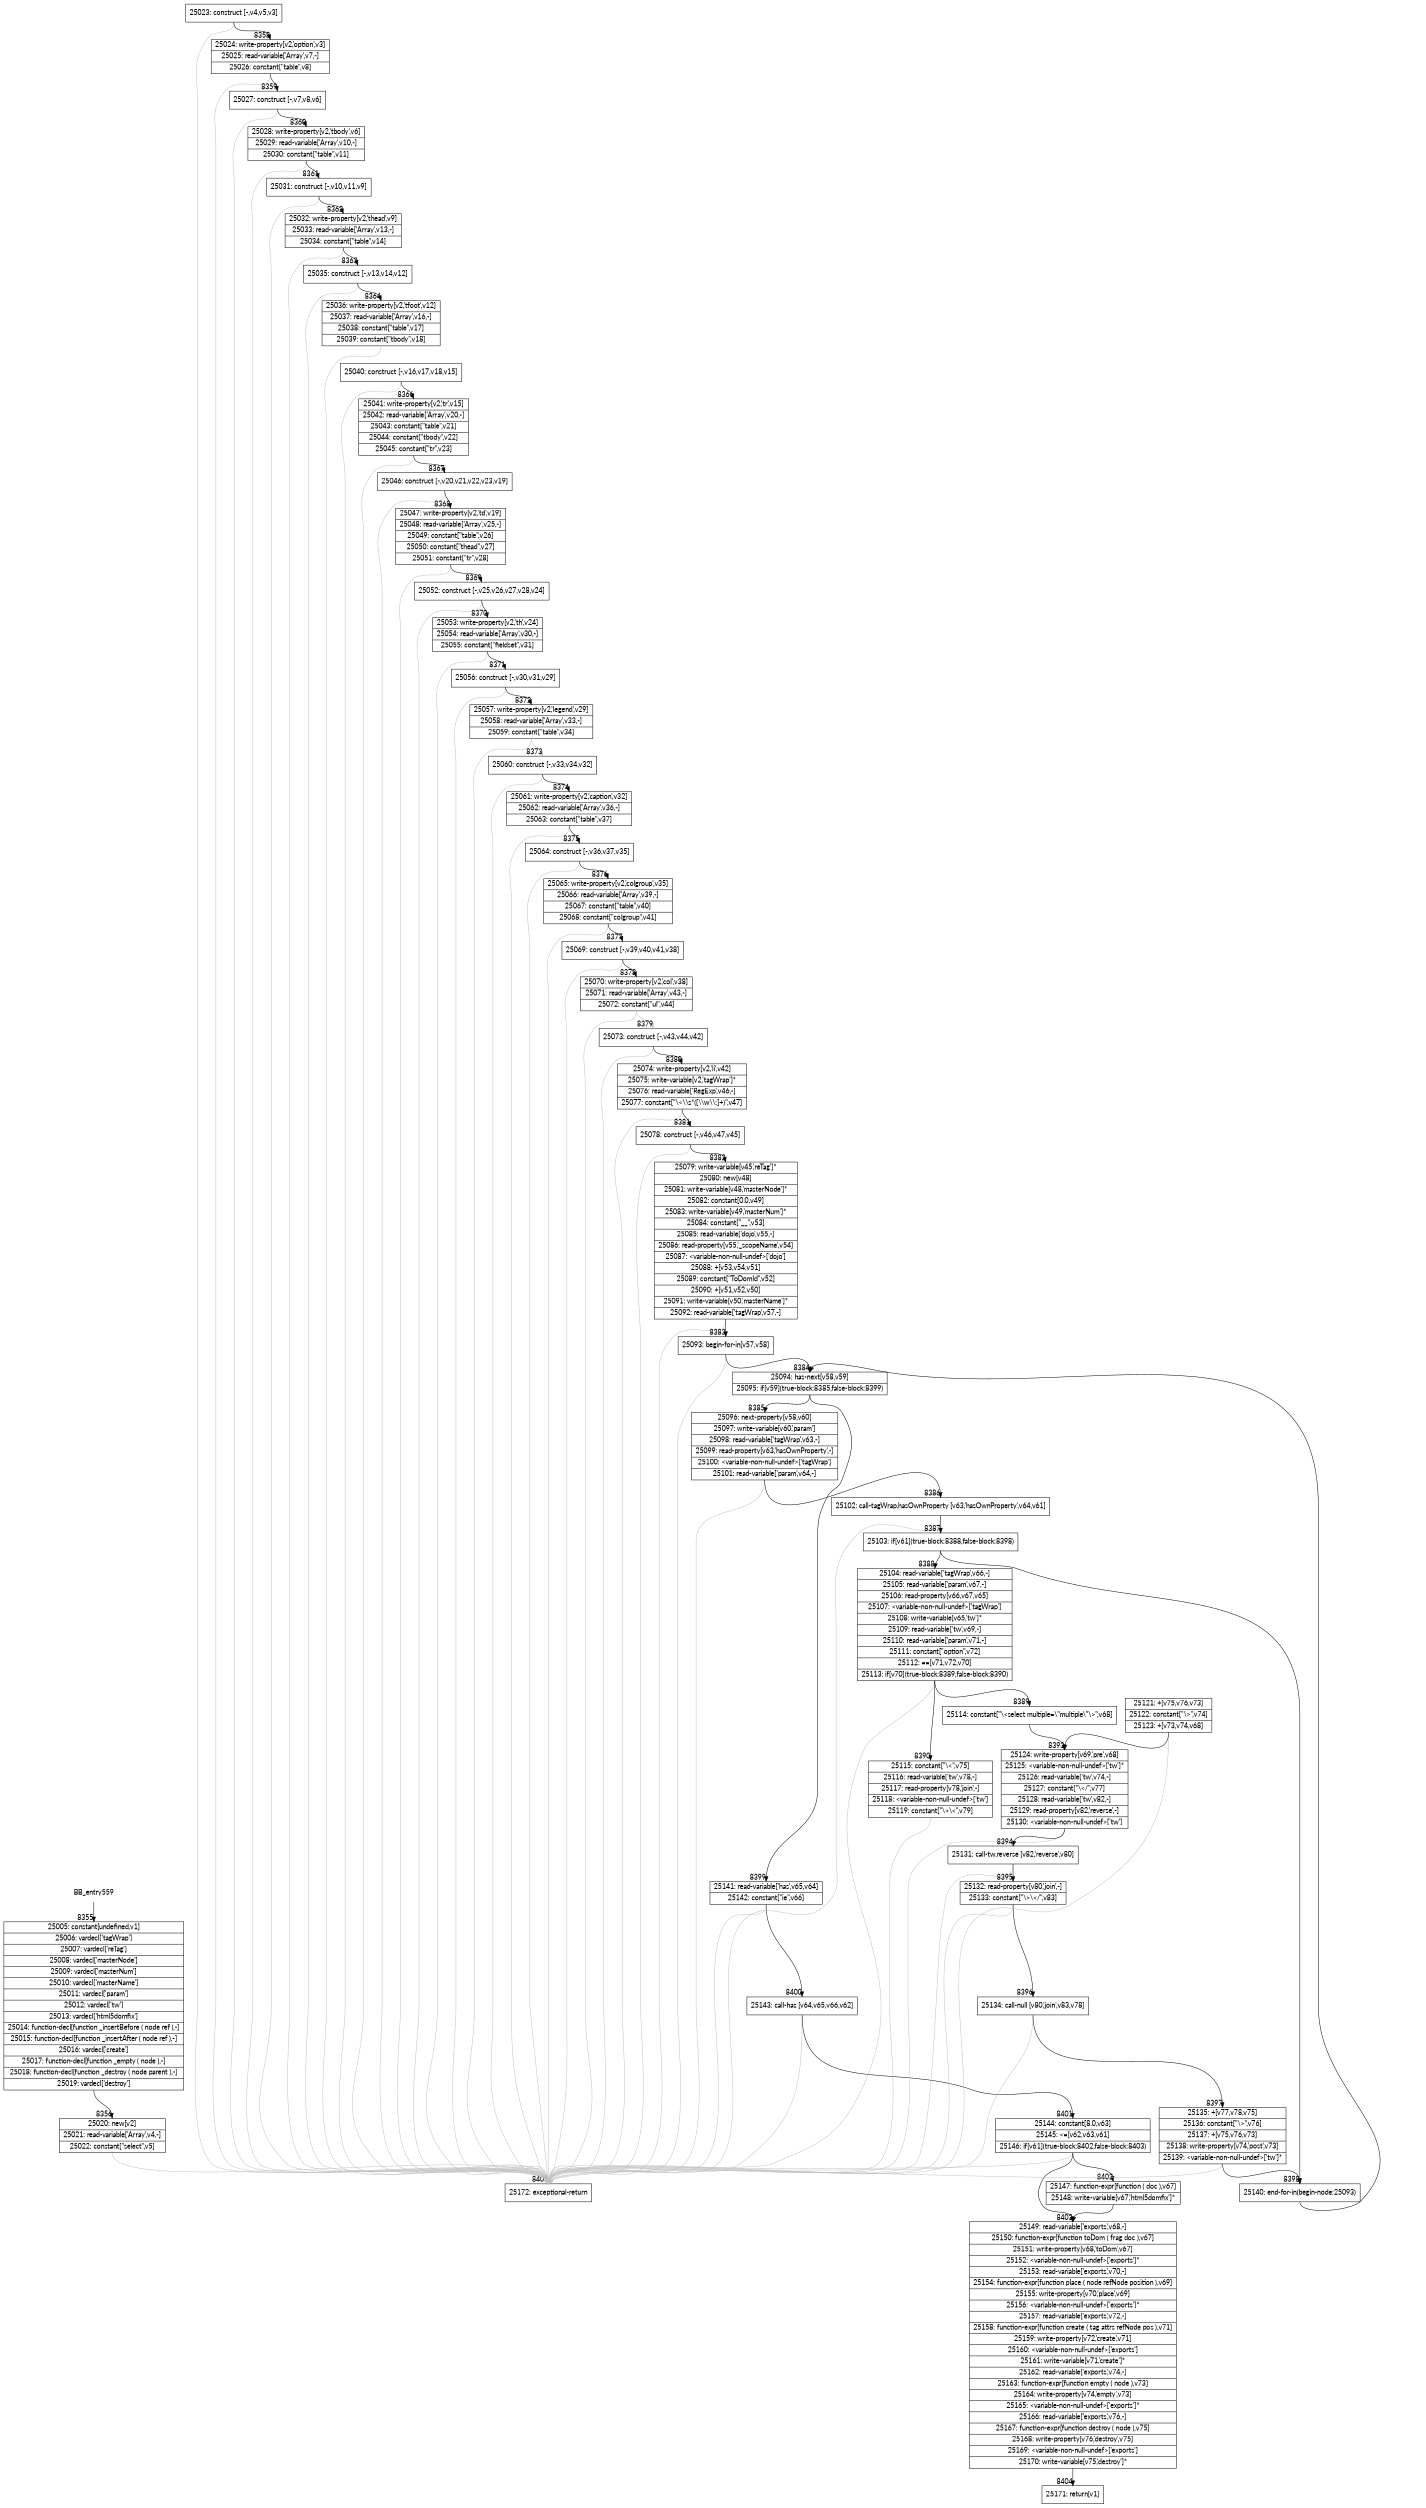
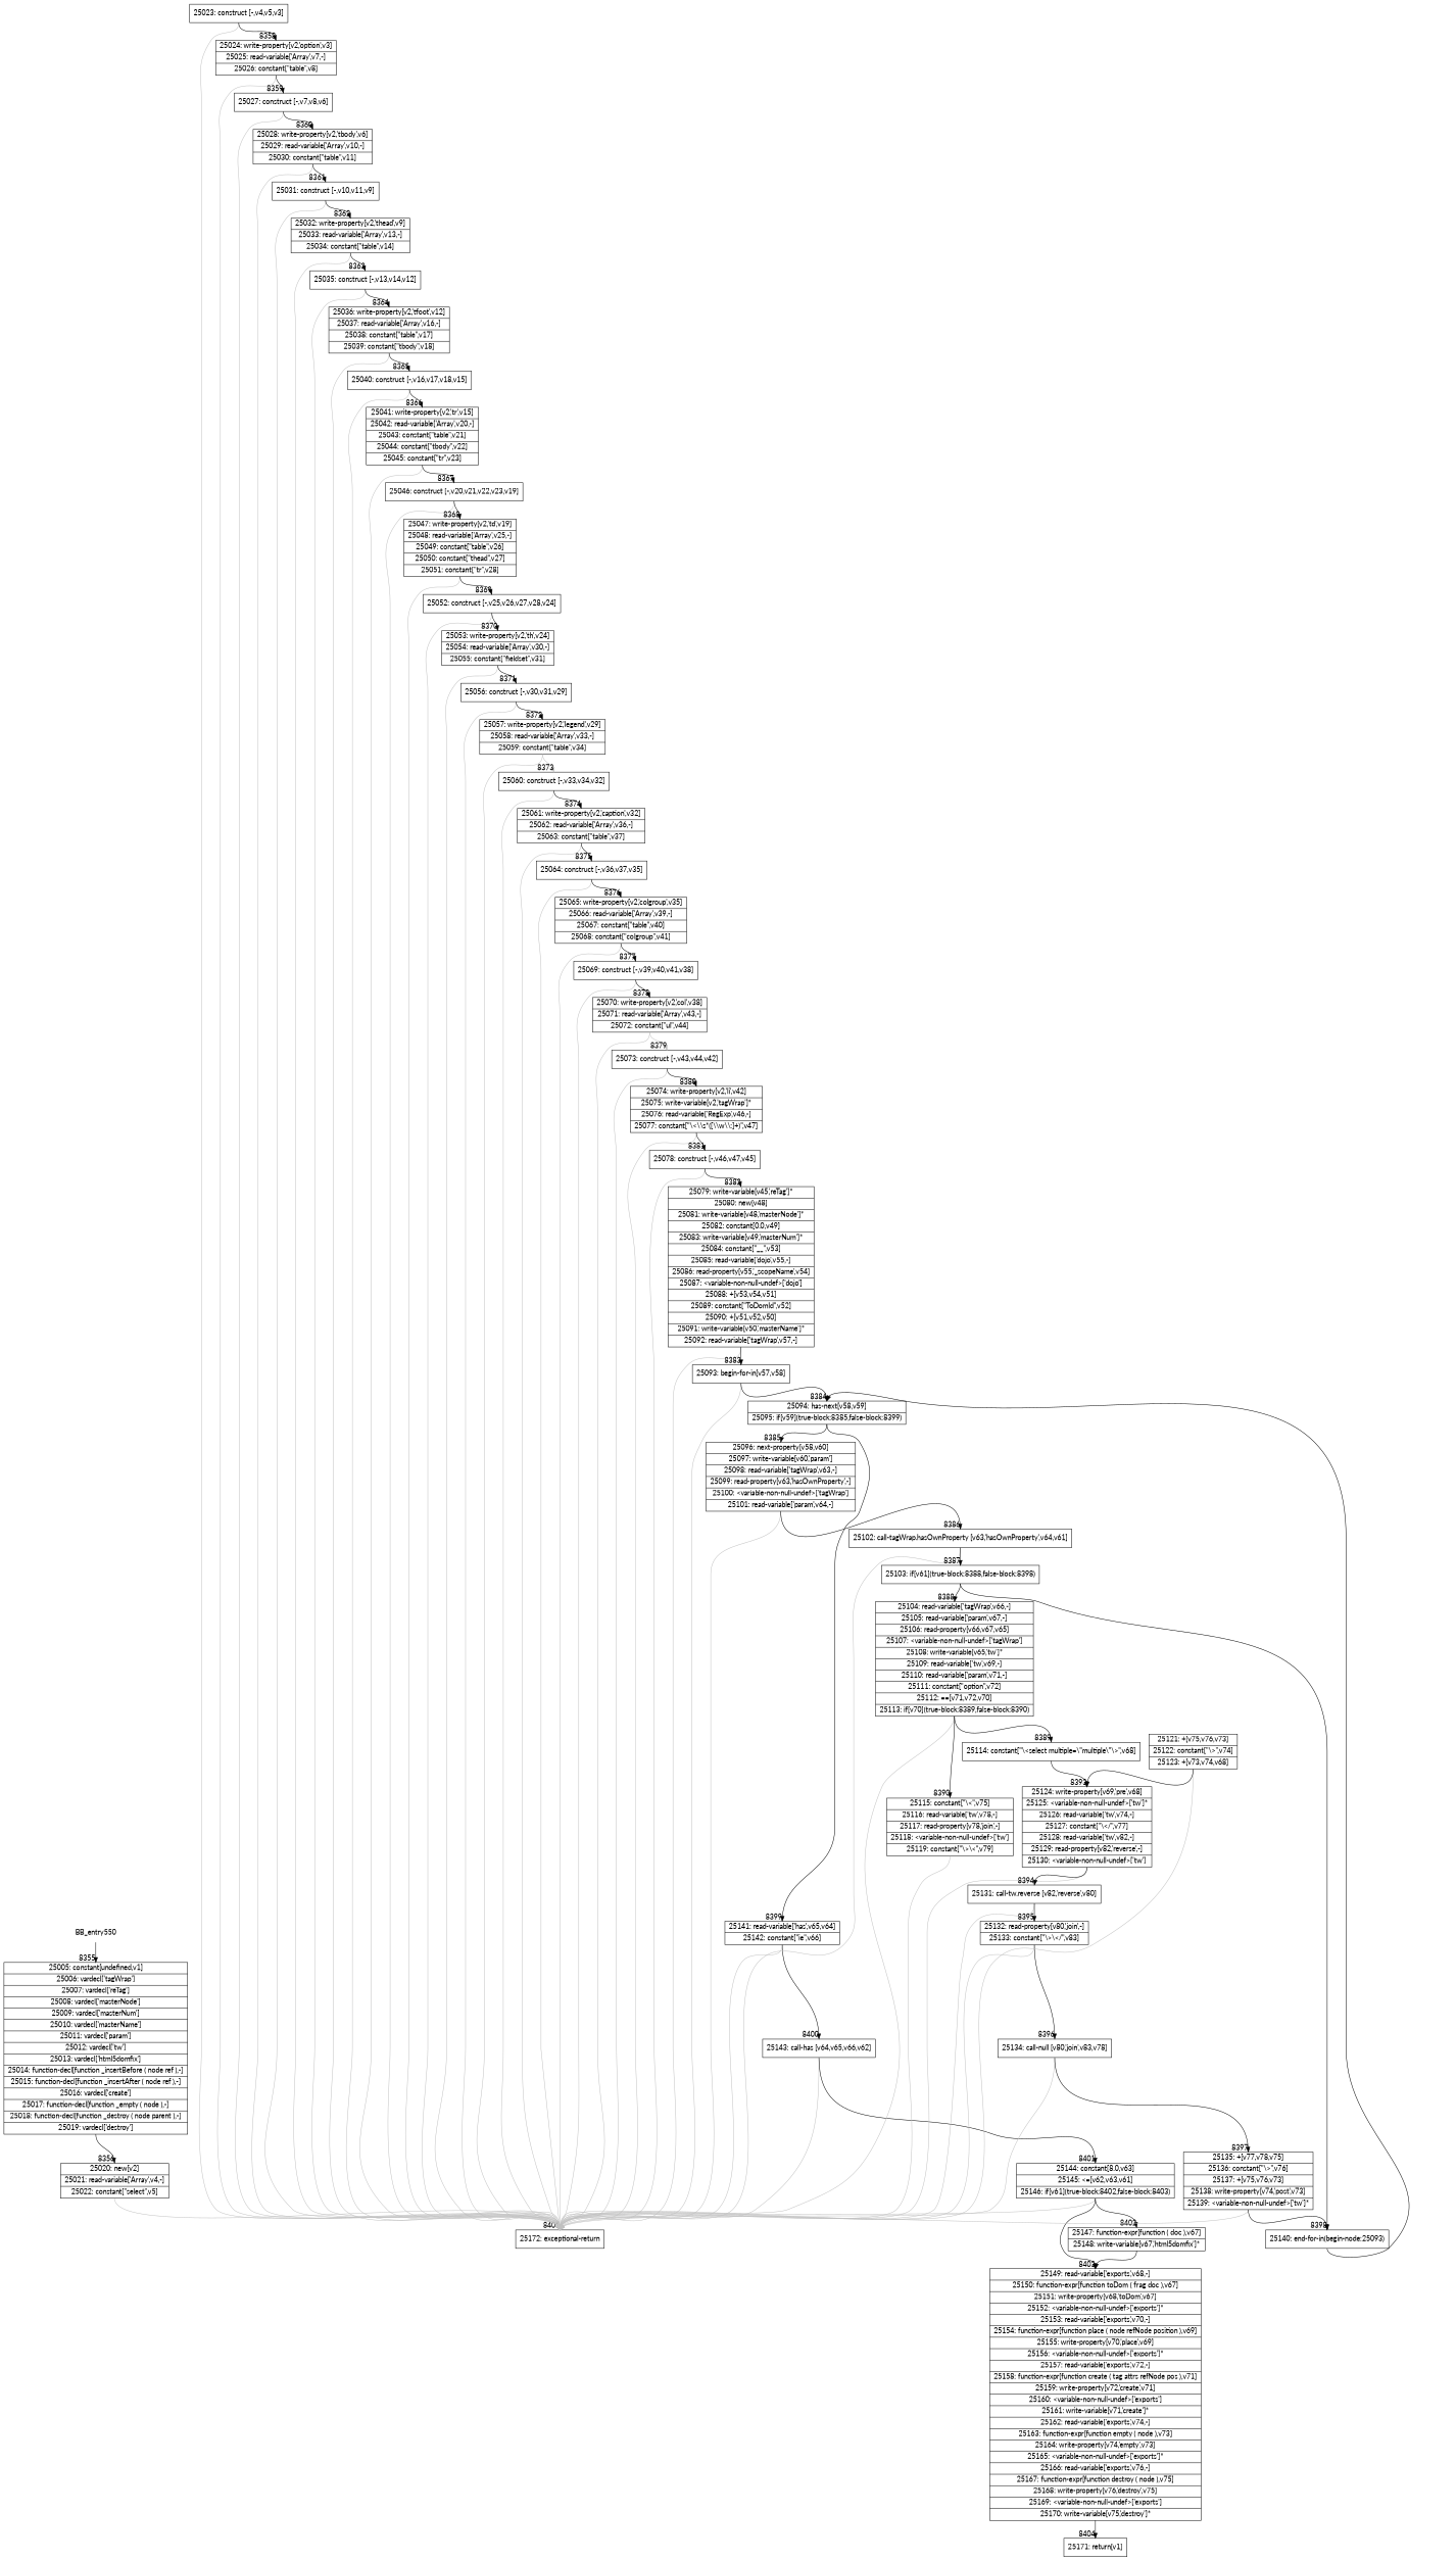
  digraph {
    fontname=Lato
    rankdir=TD
    node [fontname=Lato shape=record]
    edge [fontname=Lato headport=n tailport=s]
-   BB_entry550 [shape=none label=BB_entry559]
+   BB_entry550 [shape=none]
    n2 [label="{25005: constant[undefined,v1]|25006: vardecl['tagWrap']|25007: vardecl['reTag']|25008: vardecl['masterNode']|25009: vardecl['masterNum']|25010: vardecl['masterName']|25011: vardecl['param']|25012: vardecl['tw']|25013: vardecl['html5domfix']|25014: function-decl[function _insertBefore ( node ref ),-]|25015: function-decl[function _insertAfter ( node ref ),-]|25016: vardecl['create']|25017: function-decl[function _empty ( node ),-]|25018: function-decl[function _destroy ( node parent ),-]|25019: vardecl['destroy']}"]
    n3 [label="{25020: new[v2]|25021: read-variable['Array',v4,-]|25022: constant[\"select\",v5]}"]
    n4 [label="{25172: exceptional-return}"]
    n5 [label="{25023: construct [-,v4,v5,v3]}"]
    n6 [label="{25024: write-property[v2,'option',v3]|25025: read-variable['Array',v7,-]|25026: constant[\"table\",v8]}"]
    n7 [label="{25027: construct [-,v7,v8,v6]}"]
    n8 [label="{25028: write-property[v2,'tbody',v6]|25029: read-variable['Array',v10,-]|25030: constant[\"table\",v11]}"]
    n9 [label="{25031: construct [-,v10,v11,v9]}"]
    n10 [label="{25032: write-property[v2,'thead',v9]|25033: read-variable['Array',v13,-]|25034: constant[\"table\",v14]}"]
    n11 [label="{25035: construct [-,v13,v14,v12]}"]
    n12 [label="{25036: write-property[v2,'tfoot',v12]|25037: read-variable['Array',v16,-]|25038: constant[\"table\",v17]|25039: constant[\"tbody\",v18]}"]
    n13 [label="{25040: construct [-,v16,v17,v18,v15]}"]
    n14 [label="{25041: write-property[v2,'tr',v15]|25042: read-variable['Array',v20,-]|25043: constant[\"table\",v21]|25044: constant[\"tbody\",v22]|25045: constant[\"tr\",v23]}"]
    n15 [label="{25046: construct [-,v20,v21,v22,v23,v19]}"]
    n16 [label="{25047: write-property[v2,'td',v19]|25048: read-variable['Array',v25,-]|25049: constant[\"table\",v26]|25050: constant[\"thead\",v27]|25051: constant[\"tr\",v28]}"]
    n17 [label="{25052: construct [-,v25,v26,v27,v28,v24]}"]
    n18 [label="{25053: write-property[v2,'th',v24]|25054: read-variable['Array',v30,-]|25055: constant[\"fieldset\",v31]}"]
    n19 [label="{25056: construct [-,v30,v31,v29]}"]
    n20 [label="{25057: write-property[v2,'legend',v29]|25058: read-variable['Array',v33,-]|25059: constant[\"table\",v34]}"]
    n21 [label="{25060: construct [-,v33,v34,v32]}"]
    n22 [label="{25061: write-property[v2,'caption',v32]|25062: read-variable['Array',v36,-]|25063: constant[\"table\",v37]}"]
    n23 [label="{25064: construct [-,v36,v37,v35]}"]
    n24 [label="{25065: write-property[v2,'colgroup',v35]|25066: read-variable['Array',v39,-]|25067: constant[\"table\",v40]|25068: constant[\"colgroup\",v41]}"]
    n25 [label="{25069: construct [-,v39,v40,v41,v38]}"]
    n26 [label="{25070: write-property[v2,'col',v38]|25071: read-variable['Array',v43,-]|25072: constant[\"ul\",v44]}"]
    n27 [label="{25073: construct [-,v43,v44,v42]}"]
    n28 [label="{25074: write-property[v2,'li',v42]|25075: write-variable[v2,'tagWrap']*|25076: read-variable['RegExp',v46,-]|25077: constant[\"\\\<\\\\s*([\\\\w\\\\:]+)\",v47]}"]
    n29 [label="{25078: construct [-,v46,v47,v45]}"]
    n30 [label="{25079: write-variable[v45,'reTag']*|25080: new[v48]|25081: write-variable[v48,'masterNode']*|25082: constant[0.0,v49]|25083: write-variable[v49,'masterNum']*|25084: constant[\"__\",v53]|25085: read-variable['dojo',v55,-]|25086: read-property[v55,'_scopeName',v54]|25087: \<variable-non-null-undef\>['dojo']|25088: +[v53,v54,v51]|25089: constant[\"ToDomId\",v52]|25090: +[v51,v52,v50]|25091: write-variable[v50,'masterName']*|25092: read-variable['tagWrap',v57,-]}"]
    n31 [label="{25093: begin-for-in[v57,v58]}"]
    n32 [label="{25094: has-next[v58,v59]|25095: if[v59](true-block:8385,false-block:8399)}"]
    n33 [label="{25096: next-property[v58,v60]|25097: write-variable[v60,'param']|25098: read-variable['tagWrap',v63,-]|25099: read-property[v63,'hasOwnProperty',-]|25100: \<variable-non-null-undef\>['tagWrap']|25101: read-variable['param',v64,-]}"]
    n34 [label="{25141: read-variable['has',v65,v64]|25142: constant[\"ie\",v66]}"]
    n35 [label="{25102: call-tagWrap.hasOwnProperty [v63,'hasOwnProperty',v64,v61]}"]
    n36 [label="{25143: call-has [v64,v65,v66,v62]}"]
    n37 [label="{25103: if[v61](true-block:8388,false-block:8398)}"]
    n38 [label="{25144: constant[8.0,v63]|25145: \<=[v62,v63,v61]|25146: if[v61](true-block:8402,false-block:8403)}"]
    n39 [label="{25104: read-variable['tagWrap',v66,-]|25105: read-variable['param',v67,-]|25106: read-property[v66,v67,v65]|25107: \<variable-non-null-undef\>['tagWrap']|25108: write-variable[v65,'tw']*|25109: read-variable['tw',v69,-]|25110: read-variable['param',v71,-]|25111: constant[\"option\",v72]|25112: ==[v71,v72,v70]|25113: if[v70](true-block:8389,false-block:8390)}"]
    n40 [label="{25140: end-for-in(begin-node:25093)}"]
    n41 [label="{25114: constant[\"\\\<select multiple=\\\"multiple\\\"\\\>\",v68]}"]
    n42 [label="{25115: constant[\"\\\<\",v75]|25116: read-variable['tw',v78,-]|25117: read-property[v78,'join',-]|25118: \<variable-non-null-undef\>['tw']|25119: constant[\"\\\>\\\<\",v79]}"]
    n43 [label="{25124: write-property[v69,'pre',v68]|25125: \<variable-non-null-undef\>['tw']*|25126: read-variable['tw',v74,-]|25127: constant[\"\\\</\",v77]|25128: read-variable['tw',v82,-]|25129: read-property[v82,'reverse',-]|25130: \<variable-non-null-undef\>['tw']}"]
    n44 [label="{25131: call-tw.reverse [v82,'reverse',v80]}"]
    n45 [label="{25132: read-property[v80,'join',-]|25133: constant[\"\\\>\\\</\",v83]}"]
    n46 [label="{25121: +[v75,v76,v73]|25122: constant[\"\\\>\",v74]|25123: +[v73,v74,v68]}"]
    n47 [label="{25134: call-null [v80,'join',v83,v78]}"]
    n48 [label="{25135: +[v77,v78,v75]|25136: constant[\"\\\>\",v76]|25137: +[v75,v76,v73]|25138: write-property[v74,'post',v73]|25139: \<variable-non-null-undef\>['tw']*}"]
    n49 [label="{25147: function-expr[function ( doc ),v67]|25148: write-variable[v67,'html5domfix']*}"]
    n50 [label="{25149: read-variable['exports',v68,-]|25150: function-expr[function toDom ( frag doc ),v67]|25151: write-property[v68,'toDom',v67]|25152: \<variable-non-null-undef\>['exports']*|25153: read-variable['exports',v70,-]|25154: function-expr[function place ( node refNode position ),v69]|25155: write-property[v70,'place',v69]|25156: \<variable-non-null-undef\>['exports']*|25157: read-variable['exports',v72,-]|25158: function-expr[function create ( tag attrs refNode pos ),v71]|25159: write-property[v72,'create',v71]|25160: \<variable-non-null-undef\>['exports']|25161: write-variable[v71,'create']*|25162: read-variable['exports',v74,-]|25163: function-expr[function empty ( node ),v73]|25164: write-property[v74,'empty',v73]|25165: \<variable-non-null-undef\>['exports']*|25166: read-variable['exports',v76,-]|25167: function-expr[function destroy ( node ),v75]|25168: write-property[v76,'destroy',v75]|25169: \<variable-non-null-undef\>['exports']|25170: write-variable[v75,'destroy']*}"]
    n51 [label="{25171: return[v1]}"]
    BB_entry550 -> n2 [headlabel="    8355"]
    n2 -> n3 [headlabel="      8356"]
    n3 -> n4 [color=gray headlabel="      8405"]
    n5 -> n4 [color=gray]
    n5 -> n6 [headlabel="      8358"]
    n6 -> n4 [color=gray]
    n6 -> n7 [headlabel="      8359"]
    n7 -> n4 [color=gray]
    n7 -> n8 [headlabel="      8360"]
    n8 -> n4 [color=gray]
    n8 -> n9 [headlabel="      8361"]
    n9 -> n4 [color=gray]
    n9 -> n10 [headlabel="      8362"]
    n10 -> n4 [color=gray]
    n10 -> n11 [headlabel="      8363"]
    n11 -> n4 [color=gray]
    n11 -> n12 [headlabel="      8364"]
    n12 -> n4 [color=gray]
+   n12 -> n13 [headlabel="      8365"]
    n13 -> n4 [color=gray]
    n13 -> n14 [headlabel="      8366"]
    n14 -> n4 [color=gray]
    n14 -> n15 [headlabel="      8367"]
    n15 -> n4 [color=gray]
    n15 -> n16 [headlabel="      8368"]
    n16 -> n4 [color=gray]
    n16 -> n17 [headlabel="      8369"]
    n17 -> n4 [color=gray]
    n17 -> n18 [headlabel="      8370"]
    n18 -> n4 [color=gray]
    n18 -> n19 [headlabel="      8371"]
    n19 -> n4 [color=gray]
    n19 -> n20 [headlabel="      8372"]
    n20 -> n4 [color=gray]
    n20 -> n21 [color=gray headlabel="      8373"]
    n21 -> n4 [color=gray]
    n21 -> n22 [headlabel="      8374"]
    n22 -> n4 [color=gray]
    n22 -> n23 [headlabel="      8375"]
    n23 -> n4 [color=gray]
    n23 -> n24 [headlabel="      8376"]
    n24 -> n4 [color=gray]
    n24 -> n25 [headlabel="      8377"]
    n25 -> n4 [color=gray]
    n25 -> n26 [headlabel="      8378"]
    n26 -> n4 [color=gray]
    n26 -> n27 [color=gray headlabel="      8379"]
    n27 -> n4 [color=gray]
    n27 -> n28 [headlabel="      8380"]
    n28 -> n4 [color=gray]
    n28 -> n29 [headlabel="      8381"]
    n29 -> n4 [color=gray]
    n29 -> n30 [headlabel="      8382"]
    n30 -> n4 [color=gray]
    n30 -> n31 [headlabel="      8383"]
    n31 -> n4 [color=gray]
    n31 -> n32 [headlabel="      8384"]
    n32 -> n33 [headlabel="      8385"]
    n32 -> n34 [headlabel="      8399"]
    n33 -> n4 [color=gray]
    n33 -> n35 [headlabel="      8386"]
    n34 -> n4 [color=gray]
    n34 -> n36 [headlabel="      8400"]
    n35 -> n4 [color=gray]
    n35 -> n37 [headlabel="      8387"]
    n36 -> n4 [color=gray]
    n36 -> n38 [headlabel="      8401"]
    n37 -> n39 [headlabel="      8388"]
    n37 -> n40 [headlabel="      8398"]
    n38 -> n4 [color=gray]
    n38 -> n49 [headlabel="      8402"]
    n38 -> n50 [headlabel="      8403"]
    n39 -> n4 [color=gray]
    n39 -> n41 [headlabel="      8389"]
    n39 -> n42 [headlabel="      8390"]
    n40 -> n32
    n41 -> n43 [headlabel="      8393"]
    n42 -> n4 [color=gray]
    n43 -> n4 [color=gray]
    n43 -> n44 [headlabel="      8394"]
    n44 -> n4 [color=gray]
    n44 -> n45 [headlabel="      8395"]
    n45 -> n4 [color=gray]
    n45 -> n47 [headlabel="      8396"]
    n46 -> n4 [color=gray]
    n46 -> n43
    n47 -> n4 [color=gray]
    n47 -> n48 [headlabel="      8397"]
    n48 -> n4 [color=gray]
    n48 -> n40
    n49 -> n50
    n50 -> n51 [headlabel="      8404"]
  }
